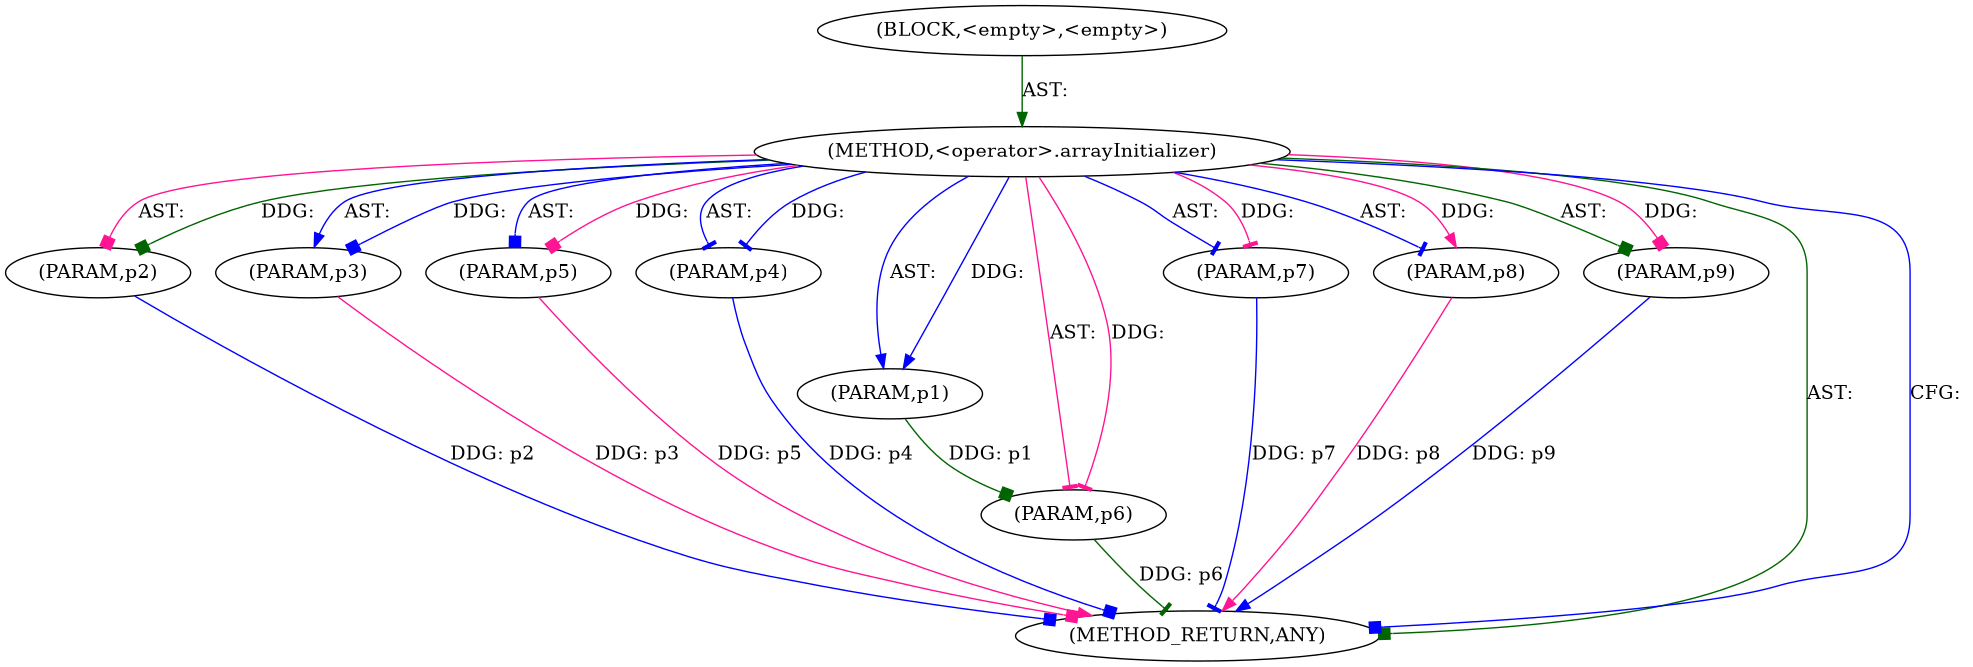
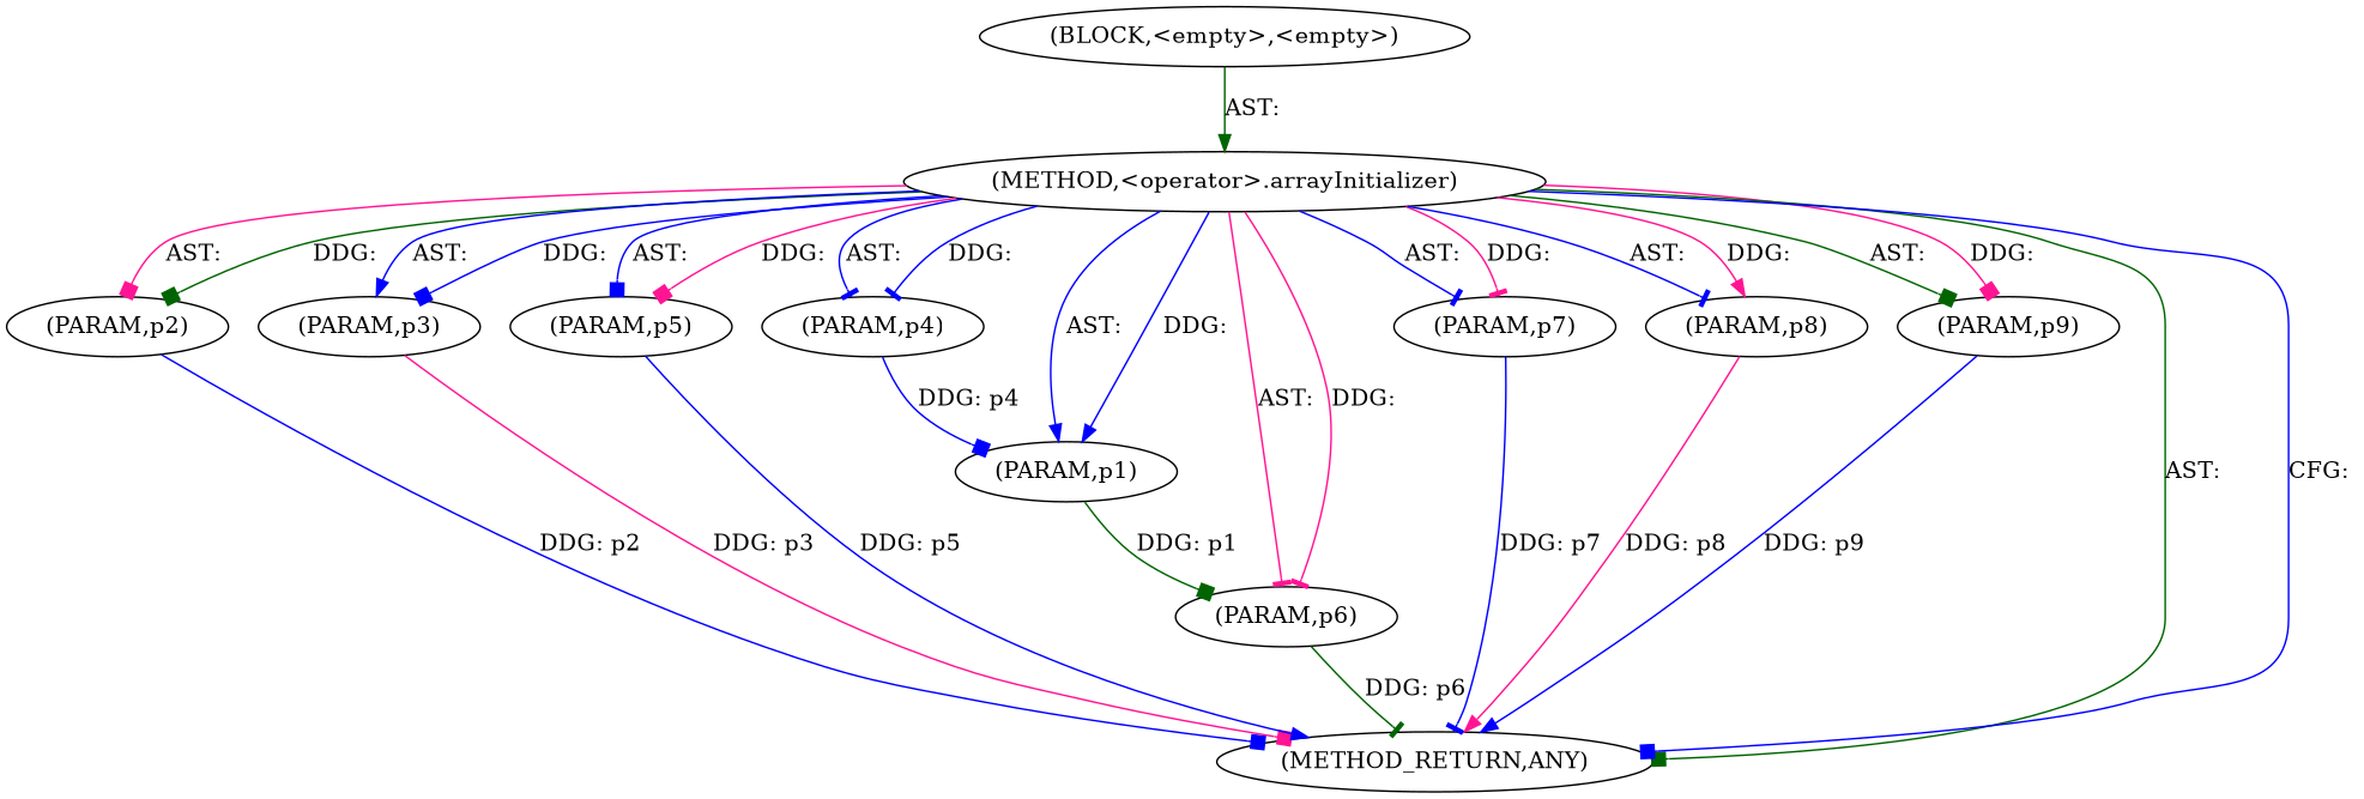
  digraph {
    edge [arrowhead=box color=blue]
    n1 [label=<(METHOD,&lt;operator&gt;.arrayInitializer)>]
    n2 [label=<(PARAM,p1)>]
    n3 [label=<(PARAM,p2)>]
    n4 [label=<(PARAM,p3)>]
    n5 [label=<(PARAM,p4)>]
    n6 [label=<(PARAM,p5)>]
    n7 [label=<(PARAM,p6)>]
    n8 [label=<(PARAM,p7)>]
    n9 [label=<(PARAM,p8)>]
    n10 [label=<(PARAM,p9)>]
    n11 [label=<(METHOD_RETURN,ANY)>]
    n12 [label=<(BLOCK,&lt;empty&gt;,&lt;empty&gt;)>]
    n1 -> n2 [arrowhead=normal label="AST: "]
    n1 -> n2 [arrowhead=normal label="DDG: "]
    n1 -> n3 [color=deeppink label="AST: "]
    n1 -> n3 [color=darkgreen label="DDG: "]
    n1 -> n4 [arrowhead=normal label="AST: "]
    n1 -> n4 [label="DDG: "]
    n1 -> n5 [arrowhead=tee label="AST: "]
    n1 -> n5 [arrowhead=tee label="DDG: "]
    n1 -> n6 [label="AST: "]
    n1 -> n6 [color=deeppink label="DDG: "]
    n1 -> n7 [arrowhead=tee color=deeppink label="AST: "]
    n1 -> n7 [arrowhead=tee color=deeppink label="DDG: "]
    n1 -> n8 [arrowhead=tee label="AST: "]
    n1 -> n8 [arrowhead=tee color=deeppink label="DDG: "]
    n1 -> n9 [arrowhead=tee label="AST: "]
    n1 -> n9 [arrowhead=normal color=deeppink label="DDG: "]
    n1 -> n10 [color=darkgreen label="AST: "]
    n1 -> n10 [color=deeppink label="DDG: "]
    n1 -> n11 [color=darkgreen label="AST: "]
    n1 -> n11 [label="CFG: "]
    n2 -> n7 [color=darkgreen label="DDG: p1"]
    n3 -> n11 [label="DDG: p2"]
    n4 -> n11 [color=deeppink label="DDG: p3"]
-   n5 -> n11 [label="DDG: p4"]
-   n6 -> n11 [arrowhead=normal color=deeppink label="DDG: p5"]
+   n5 -> n2 [label="DDG: p4"]
+   n6 -> n11 [arrowhead=normal label="DDG: p5"]
    n7 -> n11 [arrowhead=tee color=darkgreen label="DDG: p6"]
    n8 -> n11 [arrowhead=tee label="DDG: p7"]
    n9 -> n11 [arrowhead=normal color=deeppink label="DDG: p8"]
    n10 -> n11 [arrowhead=normal label="DDG: p9"]
    n12 -> n1 [arrowhead=normal color=darkgreen label="AST: "]
  }
